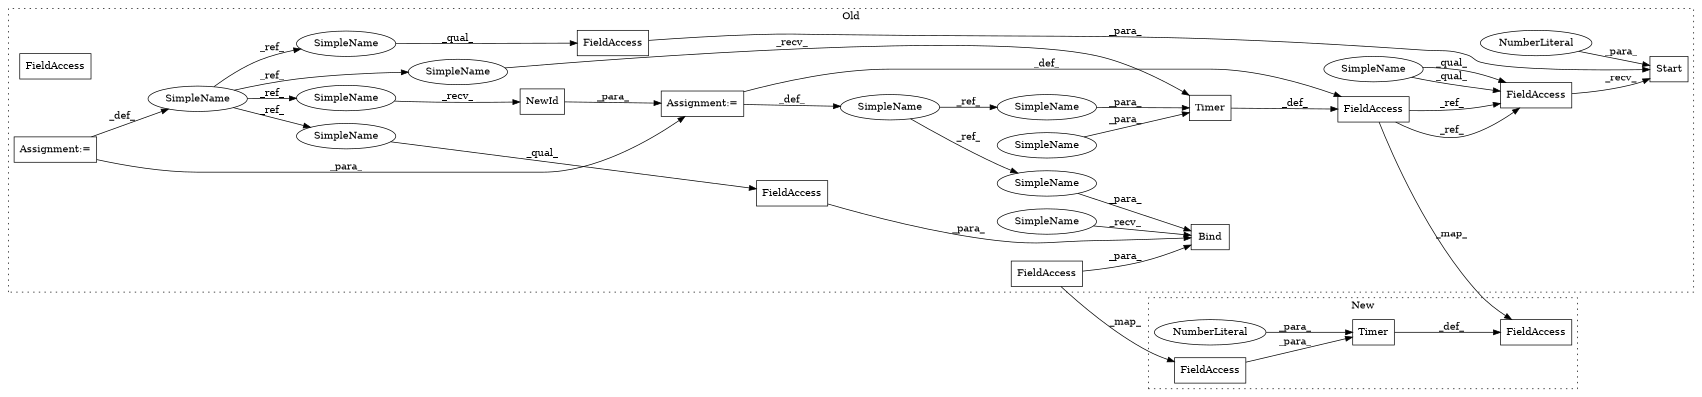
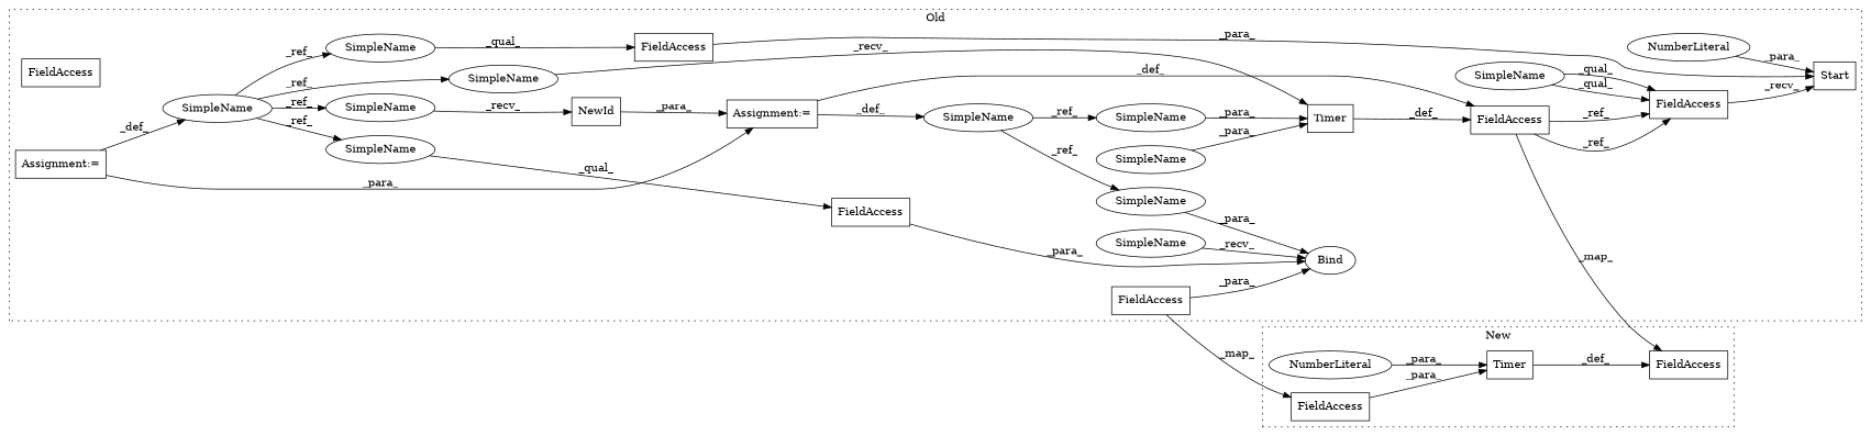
  digraph {
    rankdir=LR
    node [a=42 l=2 s=3953 shape=box]
    n1 [a=32 l="6,1" label=Timer s="3878,3896"]
    n2 [a=22 l=10 label=FieldAccess s=3864]
    n3 [a=32 l=7 label=NewId s=3851]
-   n4 [a=32 l="5,1" label=Bind s="3908,3946"]
+   n4 [a=32 l="5,1" label=Bind s="3908,3946" shape=ellipse]
    n5 [a=32 l="6,1" label=Start s="3964,3995"]
    n6 [a=34 l=5 label=NumberLiteral s=3970 shape=ellipse]
    n7 [a=22 l=19 label=FieldAccess s=3976]
    n8 [a=22 l=12 label=FieldAccess s=3913]
    n9 [a=22 l=10 label=FieldAccess]
    n10 [l=7 label=SimpleName s=3840 shape=ellipse]
    n11 [label=SimpleName s=2328 shape=ellipse]
    n12 [a=7 label="Assignment:=" s=2328]
    n13 [a=7 l=1 label="Assignment:=" s=3847]
    n14 [a=22 l=12 label=FieldAccess s=3926]
    n15 [a=22 l=10 label=FieldAccess]
    n16 [l=4 label=SimpleName s=3903 shape=ellipse]
    n17 [l=4 label=SimpleName s=3884 shape=ellipse]
    n18 [l=4 label=SimpleName shape=ellipse]
    n19 [l=7 label=SimpleName s=3939 shape=ellipse]
    n20 [l=7 label=SimpleName s=3889 shape=ellipse]
    n21 [label=SimpleName s=3848 shape=ellipse]
    n22 [label=SimpleName s=3913 shape=ellipse]
    n23 [label=SimpleName s=3976 shape=ellipse]
    n24 [label=SimpleName s=3875 shape=ellipse]
    n25 [a=32 l="6,1" label=Timer s="3755,3779"]
    n26 [a=22 l=10 label=FieldAccess s=3744]
    n27 [a=34 l=5 label=NumberLiteral s=3761 shape=ellipse]
    n28 [a=22 l=12 label=FieldAccess s=3767]
    subgraph cluster_1 {
      label=Old
      style=dotted
      n1
      n2
      n3
      n4
      n5
      n6
      n7
      n8
      n9
      n10
      n11
      n12
      n13
      n14
      n15
      n16
      n17
      n18
      n19
      n20
      n21
      n22
      n23
      n24
    }
    subgraph cluster_2 {
      label=New
      style=dotted
      n25
      n26
      n27
      n28
    }
    n1 -> n2 [label=_def_]
    n2 -> n15 [label=_ref_]
    n2 -> n15 [label=_ref_]
    n2 -> n26 [label=_map_]
    n3 -> n13 [label=_para_]
    n6 -> n5 [label=_para_]
    n7 -> n5 [label=_para_]
    n8 -> n4 [label=_para_]
    n10 -> n19 [label=_ref_]
    n10 -> n20 [label=_ref_]
    n11 -> n21 [label=_ref_]
    n11 -> n22 [label=_ref_]
    n11 -> n23 [label=_ref_]
    n11 -> n24 [label=_ref_]
    n12 -> n11 [label=_def_]
    n12 -> n13 [label=_para_]
    n13 -> n2 [label=_def_]
    n13 -> n10 [label=_def_]
    n14 -> n4 [label=_para_]
    n14 -> n28 [label=_map_]
    n15 -> n5 [label=_recv_]
    n16 -> n4 [label=_recv_]
    n17 -> n1 [label=_para_]
    n18 -> n15 [label=_qual_]
    n18 -> n15 [label=_qual_]
    n19 -> n4 [label=_para_]
    n20 -> n1 [label=_para_]
    n21 -> n3 [label=_recv_]
    n22 -> n8 [label=_qual_]
    n23 -> n7 [label=_qual_]
    n24 -> n1 [label=_recv_]
    n25 -> n26 [label=_def_]
    n27 -> n25 [label=_para_]
    n28 -> n25 [label=_para_]
  }
